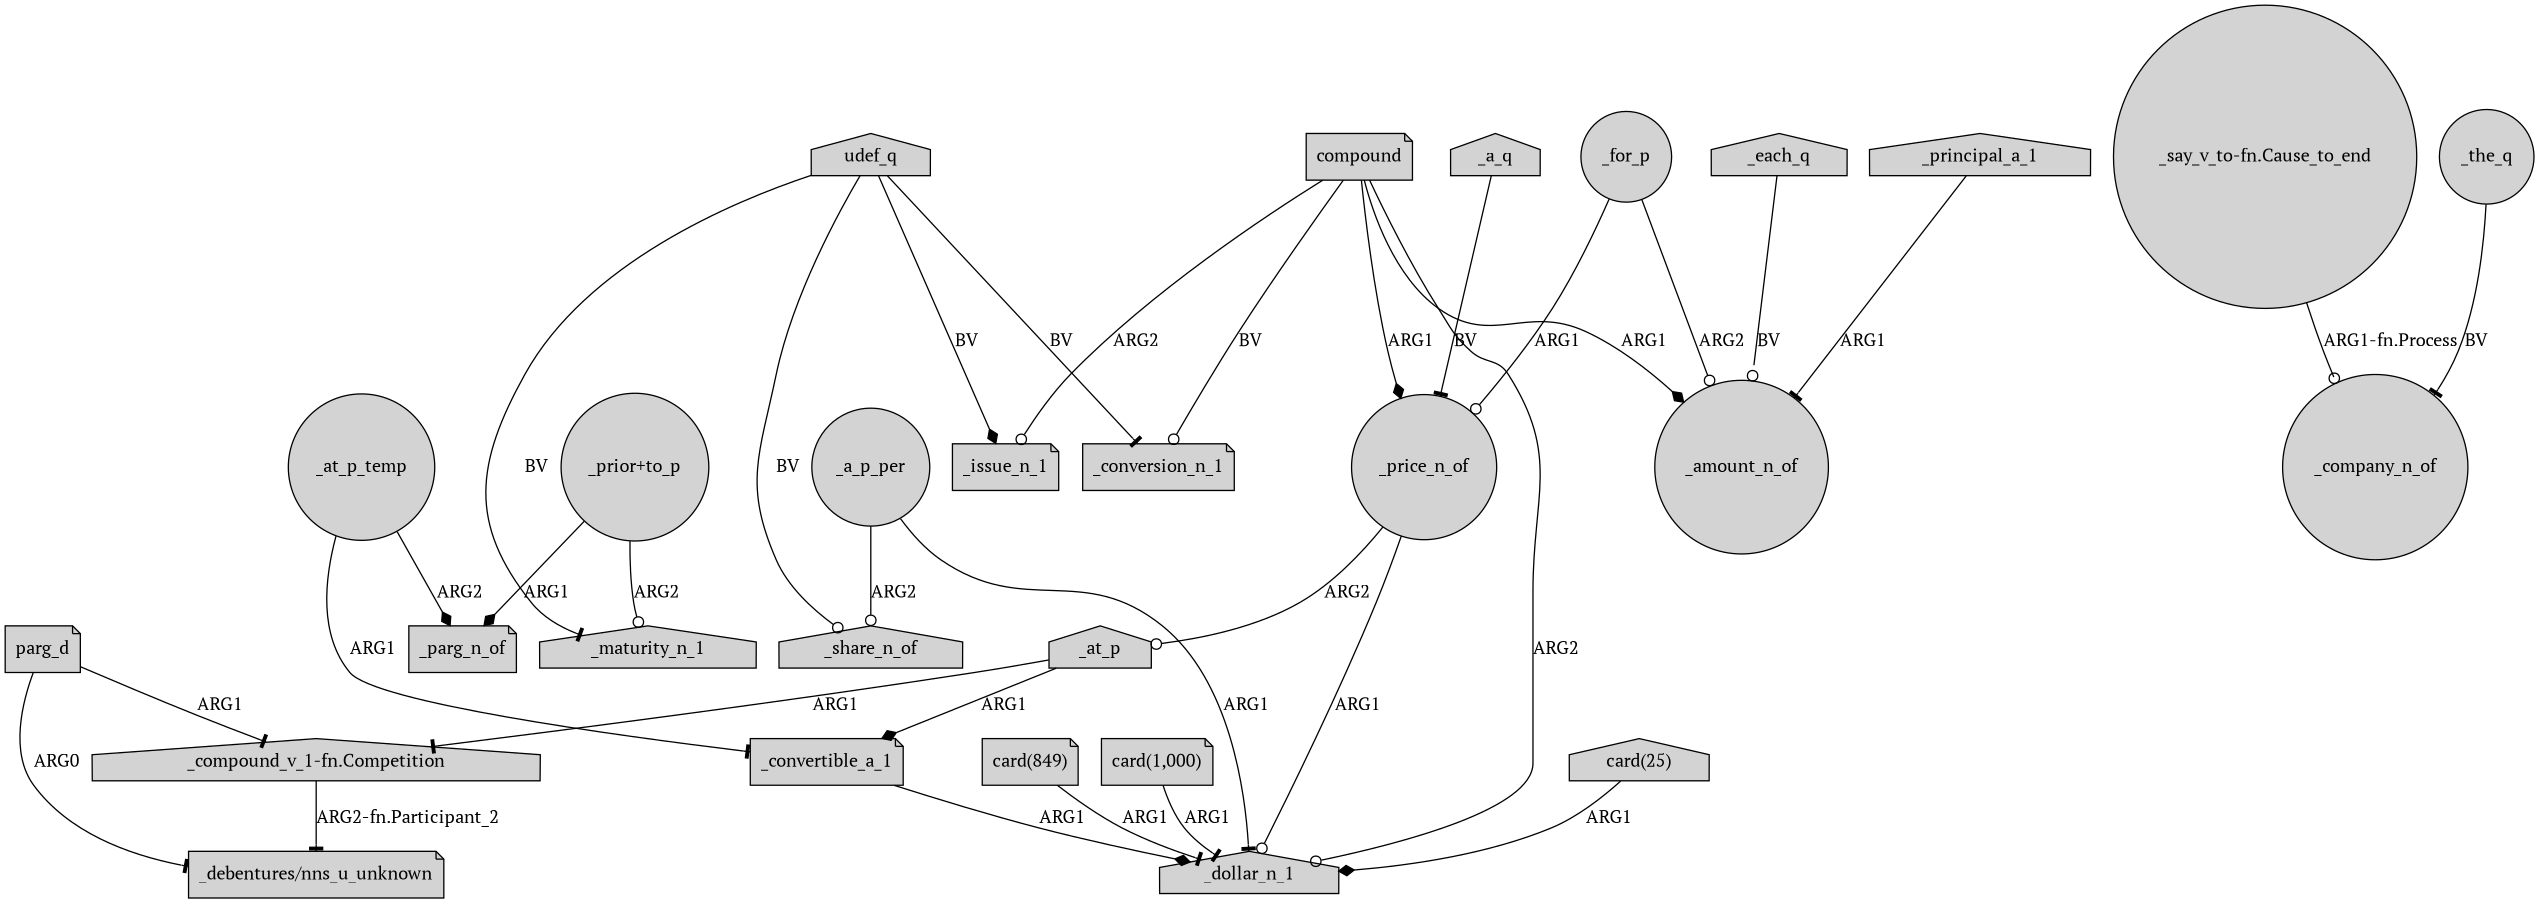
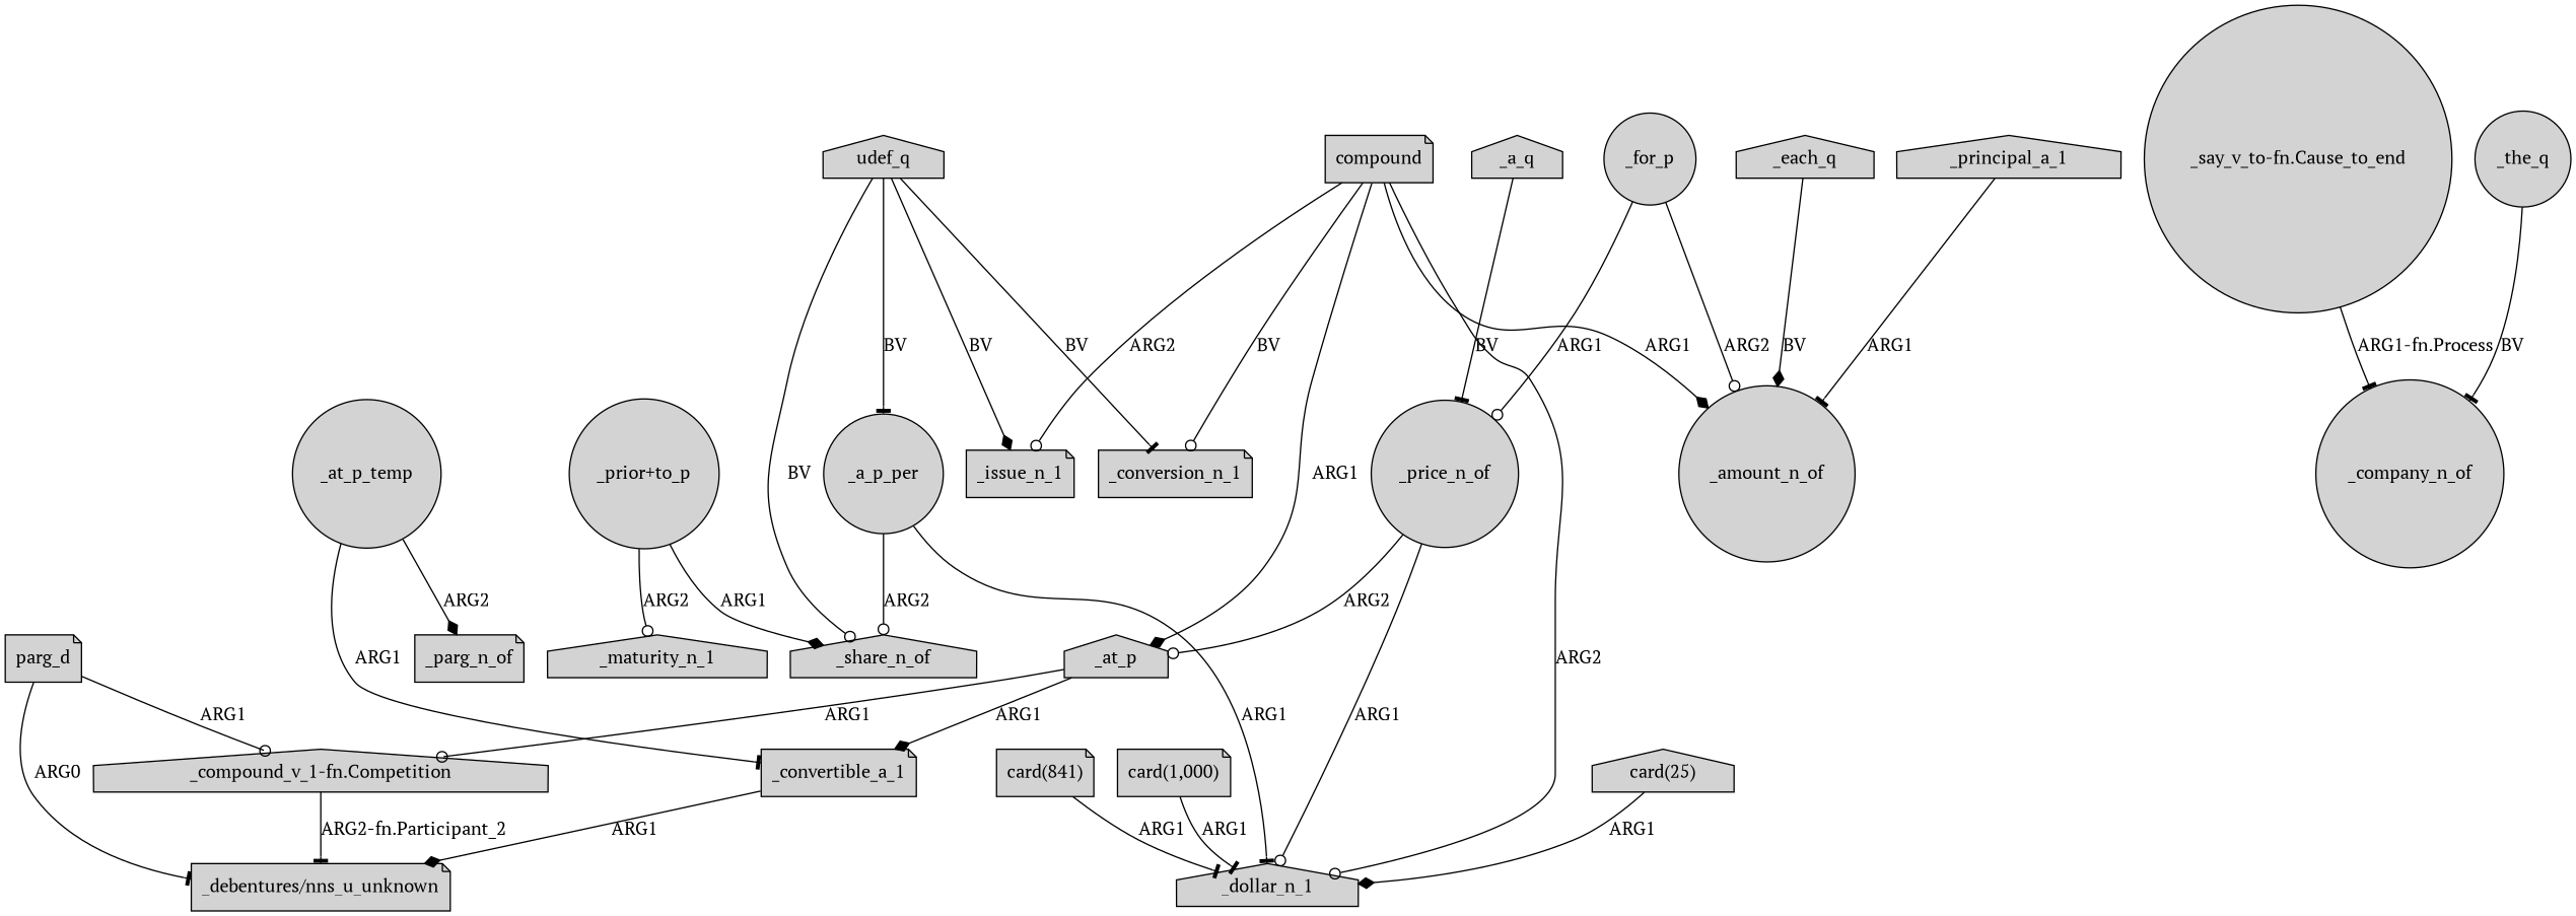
  digraph {
    fontname="PT Serif"
    node [fontname="PT Serif" shape=house style=filled]
    edge [arrowhead=tee fontname="PT Serif"]
    "_prior+to_p" [shape=circle]
    n2 [label=_parg_n_of shape=note]
    _maturity_n_1
    "_say_v_to-fn.Cause_to_end" [shape=circle]
    _company_n_of [shape=circle]
    _amount_n_of [shape=circle]
    compound [shape=note]
    _conversion_n_1 [shape=note]
    _dollar_n_1
    _price_n_of [shape=circle]
    _issue_n_1 [shape=note]
    _at_p
    "card(25)"
    _for_p [shape=circle]
    _at_p_temp [shape=circle]
    _convertible_a_1 [shape=note]
    "_debentures/nns_u_unknown" [shape=note]
-   "card(849)" [shape=note]
+   "card(849)" [shape=note label="card(841)"]
    _principal_a_1
    n20 [label="_compound_v_1-fn.Competition"]
    _the_q [shape=circle]
    udef_q
    _share_n_of
    _a_p_per [shape=circle]
    parg_d [shape=note]
    "card(1,000)" [shape=note]
    _a_q
    _each_q
-   "_prior+to_p" -> n2 [arrowhead=diamond label=ARG1]
+   "_prior+to_p" -> _share_n_of [arrowhead=diamond label=ARG1]
    "_prior+to_p" -> _maturity_n_1 [arrowhead=odot label=ARG2]
-   "_say_v_to-fn.Cause_to_end" -> _company_n_of [arrowhead=odot label="ARG1-fn.Process"]
+   "_say_v_to-fn.Cause_to_end" -> _company_n_of [label="ARG1-fn.Process"]
    compound -> _amount_n_of [arrowhead=diamond label=ARG1]
    compound -> _conversion_n_1 [arrowhead=odot label=BV]
    compound -> _dollar_n_1 [arrowhead=odot label=ARG2]
-   compound -> _price_n_of [arrowhead=diamond label=ARG1]
+   compound -> _at_p [arrowhead=diamond label=ARG1]
    compound -> _issue_n_1 [arrowhead=odot label=ARG2]
    _price_n_of -> _dollar_n_1 [arrowhead=odot label=ARG1]
    _price_n_of -> _at_p [arrowhead=odot label=ARG2]
    _at_p -> _convertible_a_1 [arrowhead=diamond label=ARG1]
-   _at_p -> n20 [label=ARG1]
+   _at_p -> n20 [arrowhead=odot label=ARG1]
    "card(25)" -> _dollar_n_1 [arrowhead=diamond label=ARG1]
    _for_p -> _amount_n_of [arrowhead=odot label=ARG2]
    _for_p -> _price_n_of [arrowhead=odot label=ARG1]
    _at_p_temp -> n2 [arrowhead=diamond label=ARG2]
    _at_p_temp -> _convertible_a_1 [label=ARG1]
-   _convertible_a_1 -> _dollar_n_1 [arrowhead=diamond label=ARG1]
+   _convertible_a_1 -> "_debentures/nns_u_unknown" [arrowhead=diamond label=ARG1]
    "card(849)" -> _dollar_n_1 [label=ARG1]
    _principal_a_1 -> _amount_n_of [label=ARG1]
    n20 -> "_debentures/nns_u_unknown" [label="ARG2-fn.Participant_2"]
    _the_q -> _company_n_of [label=BV]
-   udef_q -> _maturity_n_1 [label=BV]
+   udef_q -> _a_p_per [label=BV]
    udef_q -> _conversion_n_1 [label=BV]
    udef_q -> _issue_n_1 [arrowhead=diamond label=BV]
    udef_q -> _share_n_of [arrowhead=odot label=BV]
    _a_p_per -> _dollar_n_1 [label=ARG1]
    _a_p_per -> _share_n_of [arrowhead=odot label=ARG2]
    parg_d -> "_debentures/nns_u_unknown" [label=ARG0]
-   parg_d -> n20 [label=ARG1]
+   parg_d -> n20 [arrowhead=odot label=ARG1]
    "card(1,000)" -> _dollar_n_1 [label=ARG1]
    _a_q -> _price_n_of [label=BV]
-   _each_q -> _amount_n_of [arrowhead=odot label=BV]
+   _each_q -> _amount_n_of [arrowhead=diamond label=BV]
  }
